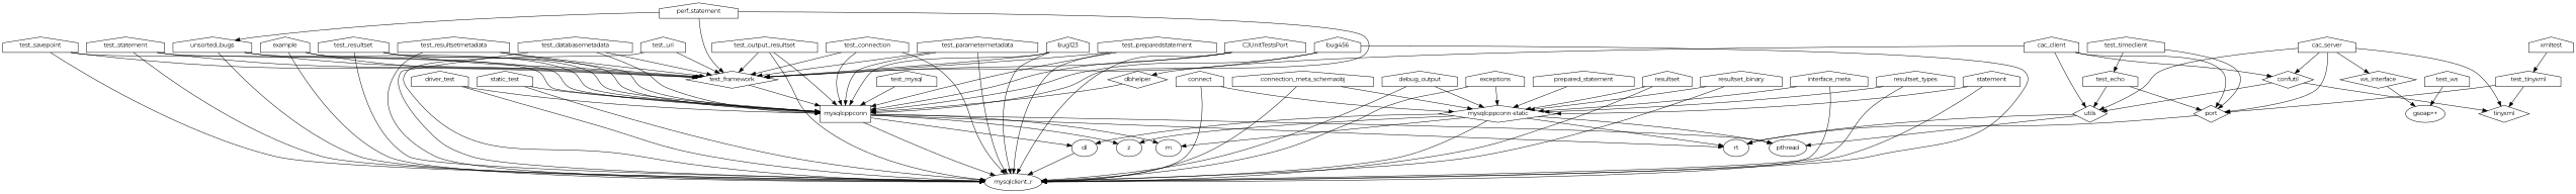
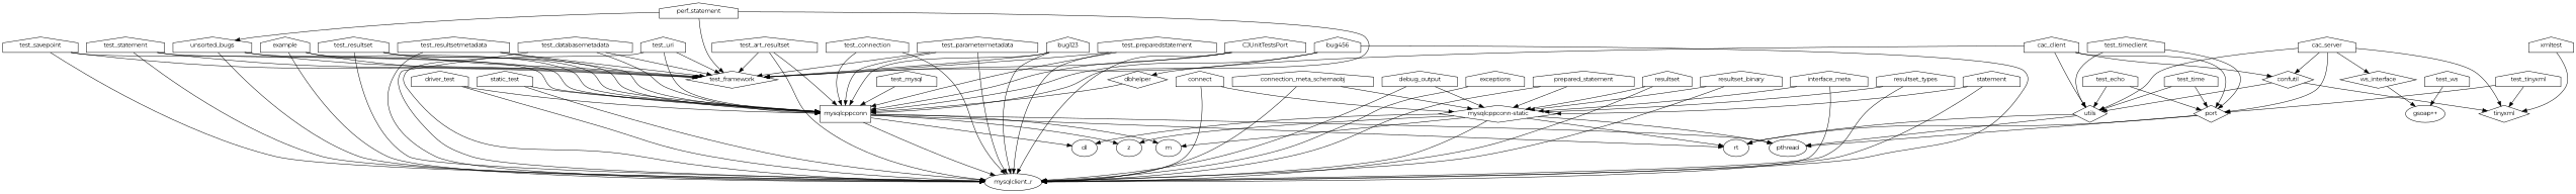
  digraph {
    fontname=Montserrat
    node [fontname=Montserrat fontsize=12 shape=house]
    edge [fontname=Montserrat]
    n1 [label=CJUnitTestsPort]
    n2 [label=mysqlcppconn shape=polygon]
    n3 [label=mysqlclient_r shape=ellipse]
    n4 [label=test_framework shape=diamond]
    n5 [label=pthread shape=ellipse]
    n6 [label=z shape=ellipse]
    n7 [label=m shape=ellipse]
    n8 [label=rt shape=ellipse]
    n9 [label=dl shape=ellipse]
    n10 [label=bug123]
    n11 [label=bug456]
    n12 [label=cac_client]
    n13 [label=port shape=diamond]
    n14 [label=utils shape=diamond]
    n15 [label=confutil shape=diamond]
    n16 [label=dbhelper shape=diamond]
    n17 [label=tinyxml shape=diamond]
    n18 [label=cac_server]
    n19 [label=ws_interface shape=diamond]
    n20 [label="gsoap++" shape=ellipse]
    n21 [label=connect]
    n22 [label="mysqlcppconn-static" shape=diamond]
    n23 [label=connection_meta_schemaobj]
    n24 [label=debug_output]
    n25 [label=driver_test]
    n26 [label=example]
    n27 [label=exceptions]
    n28 [label=perf_statement]
    n29 [label=unsorted_bugs]
    n30 [label=prepared_statement]
    n31 [label=resultset]
    n32 [label=resultset_binary]
    n33 [label=interface_meta]
    n34 [label=resultset_types]
    n35 [label=statement]
    n36 [label=static_test]
-   n37 [label=test_output_resultset]
+   n37 [label=test_art_resultset]
    n38 [label=test_connection]
    n39 [label=test_databasemetadata]
    n40 [label=test_echo]
    n41 [label=test_mysql]
    n42 [label=test_parametermetadata]
    n43 [label=test_preparedstatement]
    n44 [label=test_resultset]
    n45 [label=test_resultsetmetadata]
    n46 [label=test_savepoint]
    n47 [label=test_statement]
+   n48 [label=test_time]
    n49 [label=test_timeclient]
    n50 [label=test_tinyxml]
    n51 [label=test_uri]
    n52 [label=test_ws]
    n53 [label=xmltest]
    n1 -> n2
    n1 -> n3
    n1 -> n4
    n2 -> n3
    n2 -> n5
    n2 -> n6
    n2 -> n7
    n2 -> n8
    n2 -> n9
    n10 -> n2
    n10 -> n3
    n10 -> n4
    n11 -> n2
    n11 -> n3
    n11 -> n4
    n12 -> n13
    n12 -> n14
    n12 -> n15
    n12 -> n16
+   n13 -> n5
    n13 -> n8
    n14 -> n5
    n14 -> n8
    n15 -> n14
    n15 -> n17
    n16 -> n2
    n18 -> n13
    n18 -> n14
    n18 -> n15
    n18 -> n17
    n18 -> n19
    n19 -> n20
    n21 -> n3
    n21 -> n22
    n22 -> n3
    n22 -> n5
    n22 -> n6
    n22 -> n7
    n22 -> n8
    n22 -> n9
    n23 -> n3
    n23 -> n22
    n24 -> n3
    n24 -> n22
    n25 -> n2
    n25 -> n3
    n26 -> n2
    n26 -> n3
    n26 -> n4
    n27 -> n3
-   n27 -> n22
    n28 -> n2
    n28 -> n4
    n28 -> n29
    n29 -> n2
    n29 -> n3
    n29 -> n4
-   n9 -> n3
+   n30 -> n3
    n30 -> n22
    n31 -> n3
    n31 -> n22
    n32 -> n3
    n32 -> n22
    n33 -> n3
    n33 -> n22
    n34 -> n3
    n34 -> n22
    n35 -> n3
    n35 -> n22
    n36 -> n2
    n36 -> n3
    n37 -> n2
    n37 -> n3
    n37 -> n4
    n38 -> n2
    n38 -> n3
-   n38 -> n4
    n39 -> n2
    n39 -> n3
    n39 -> n4
    n40 -> n13
    n40 -> n14
    n41 -> n2
    n42 -> n2
    n42 -> n3
    n42 -> n4
    n43 -> n2
    n43 -> n3
    n43 -> n4
    n44 -> n2
    n44 -> n3
    n44 -> n4
    n45 -> n2
    n45 -> n3
    n45 -> n4
    n46 -> n2
    n46 -> n3
    n46 -> n4
    n47 -> n2
    n47 -> n3
    n47 -> n4
+   n48 -> n13
+   n48 -> n14
    n49 -> n13
-   n49 -> n40
+   n49 -> n14
    n50 -> n13
    n50 -> n17
-   n4 -> n2
+   n51 -> n2
    n51 -> n3
    n51 -> n4
    n52 -> n20
-   n53 -> n50
+   n53 -> n17
  }
